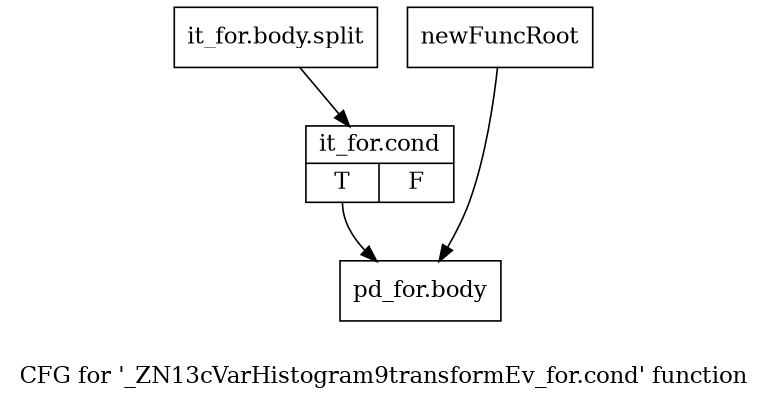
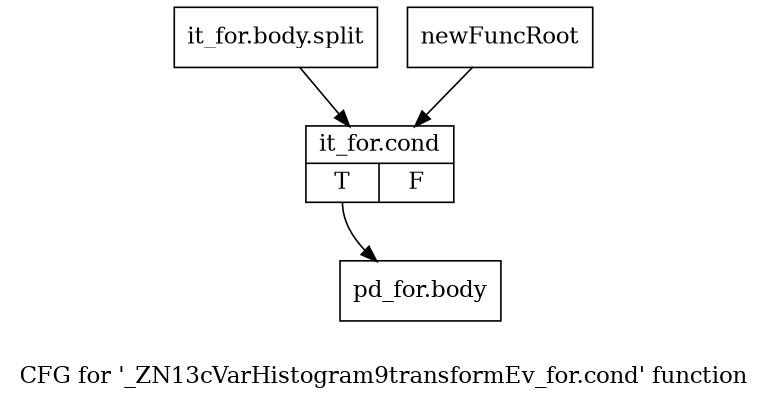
  digraph {
    label="CFG for '_ZN13cVarHistogram9transformEv_for.cond' function"
    node [shape=record]
    n1 [label="{newFuncRoot}"]
    n2 [label="{it_for.cond|{<s0>T|<s1>F}}"]
    n3 [label="{pd_for.body}"]
    n4 [label="{it_for.body.split}"]
-   n1 -> n3
+   n1 -> n2
    n2 -> n3 [tailport=s0]
    n4 -> n2
  }
